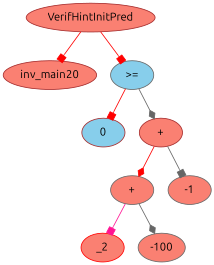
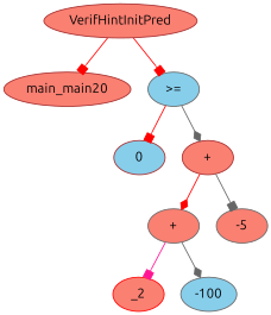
  digraph {
    fontname=Ubuntu
    node [color=brown fillcolor=salmon fontname=Ubuntu style=filled]
    edge [arrowhead=box color=red fontname=Ubuntu]
-   n1 [label=inv_main20]
+   n1 [label=main_main20]
    n2 [label=VerifHintInitPred]
    n3 [color=gray40 fillcolor=skyblue label=">="]
    n4 [fillcolor=skyblue label=0]
    n5 [label="+"]
    n6 [color=gray40 label="+"]
-   n7 [color=gray40 label=-1]
+   n7 [color=gray40 label=-5]
    n8 [color=red label=_2]
-   n9 [color=gray40 label=-100]
+   n9 [color=gray40 fillcolor=skyblue label=-100]
    n2 -> n1
    n2 -> n3
    n3 -> n4
    n3 -> n5 [arrowhead=diamond color=gray40]
    n5 -> n6 [arrowhead=diamond]
    n5 -> n7 [color=gray40]
    n6 -> n8 [color=deeppink]
    n6 -> n9 [arrowhead=diamond color=gray40]
  }
